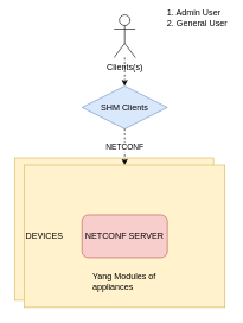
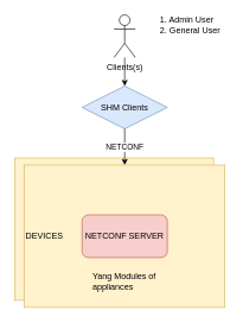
  <mxCell id="0" />
  <mxCell id="1" parent="0" />
  <mxCell id="2" value="" style="rounded=0;whiteSpace=wrap;html=1;align=left;fillColor=#fff2cc;strokeColor=#d6b656;" vertex="1" parent="1"><mxGeometry x="20" y="221" width="280" height="200" as="geometry" /></mxCell>
- <mxCell id="3" value="" style="edgeStyle=orthogonalEdgeStyle;rounded=0;orthogonalLoop=1;jettySize=auto;html=1;dashed=1;" edge="1" parent="1" source="4" target="5"><mxGeometry relative="1" as="geometry" /></mxCell>
+ <mxCell id="3" value="" style="edgeStyle=orthogonalEdgeStyle;rounded=0;orthogonalLoop=1;jettySize=auto;html=1;" edge="1" parent="1" source="4" target="5"><mxGeometry relative="1" as="geometry" /></mxCell>
  <mxCell id="4" value="Clients(s)" style="shape=umlActor;verticalLabelPosition=bottom;verticalAlign=top;html=1;outlineConnect=0;" vertex="1" parent="1"><mxGeometry x="160" y="20" width="30" height="60" as="geometry" /></mxCell>
  <mxCell id="5" value="SHM Clients" style="rhombus;whiteSpace=wrap;html=1;fillColor=#dae8fc;strokeColor=#6c8ebf;" vertex="1" parent="1"><mxGeometry x="115" y="120" width="120" height="60" as="geometry" /></mxCell>
- <mxCell id="6" value="NETCONF" style="edgeStyle=orthogonalEdgeStyle;rounded=0;orthogonalLoop=1;jettySize=auto;html=1;dashed=1;" edge="1" parent="1" source="5" target="7"><mxGeometry relative="1" as="geometry"><mxPoint x="175" y="270" as="sourcePoint" /></mxGeometry></mxCell>
+ <mxCell id="6" value="NETCONF" style="edgeStyle=orthogonalEdgeStyle;rounded=0;orthogonalLoop=1;jettySize=auto;html=1;" edge="1" parent="1" source="5" target="7"><mxGeometry relative="1" as="geometry"><mxPoint x="175" y="270" as="sourcePoint" /></mxGeometry></mxCell>
  <mxCell id="7" value="DEVICES" style="rounded=0;whiteSpace=wrap;html=1;align=left;fillColor=#fff2cc;strokeColor=#d6b656;" vertex="1" parent="1"><mxGeometry x="34" y="231" width="282" height="200" as="geometry" /></mxCell>
  <mxCell id="8" value="NETCONF SERVER" style="rounded=1;whiteSpace=wrap;html=1;fillColor=#f8cecc;strokeColor=#b85450;" vertex="1" parent="1"><mxGeometry x="115" y="301" width="120" height="60" as="geometry" /></mxCell>
  <mxCell id="9" value="Yang Modules of appliances" style="text;html=1;strokeColor=none;fillColor=none;align=left;verticalAlign=middle;whiteSpace=wrap;rounded=0;" vertex="1" parent="1"><mxGeometry x="128" y="380" width="95" height="30" as="geometry" /></mxCell>
- <mxCell id="10" value="1. Admin User&lt;br&gt;2. General User" style="text;html=1;strokeColor=none;fillColor=none;align=left;verticalAlign=middle;whiteSpace=wrap;rounded=0;" vertex="1" parent="1"><mxGeometry x="233" y="10" width="97" height="30" as="geometry" /></mxCell>
+ <mxCell id="10" value="1. Admin User&lt;br&gt;2. General User" style="text;html=1;strokeColor=none;fillColor=none;align=left;verticalAlign=middle;whiteSpace=wrap;rounded=0;" vertex="1" parent="1"><mxGeometry x="223" y="20" width="97" height="30" as="geometry" /></mxCell>
